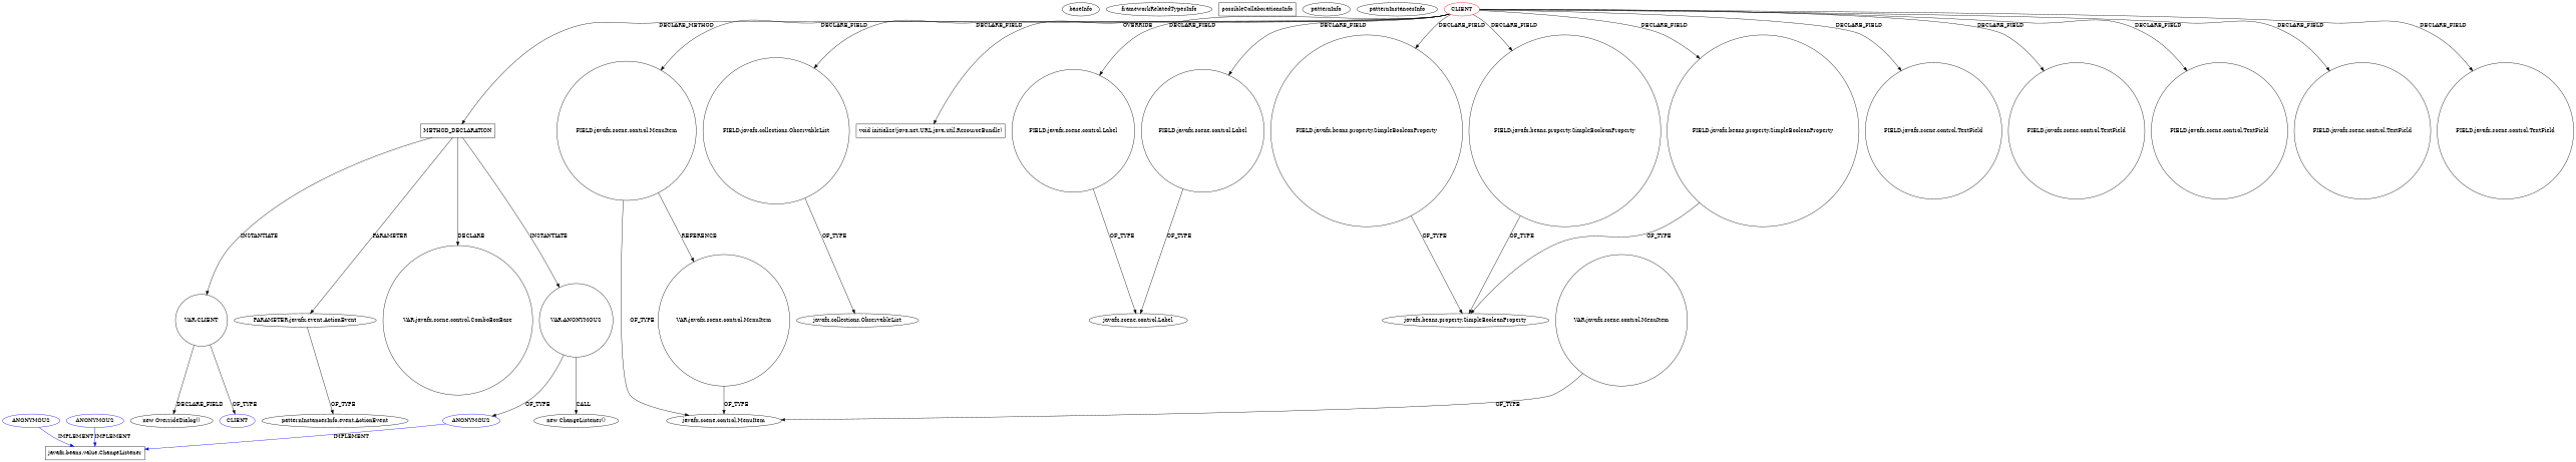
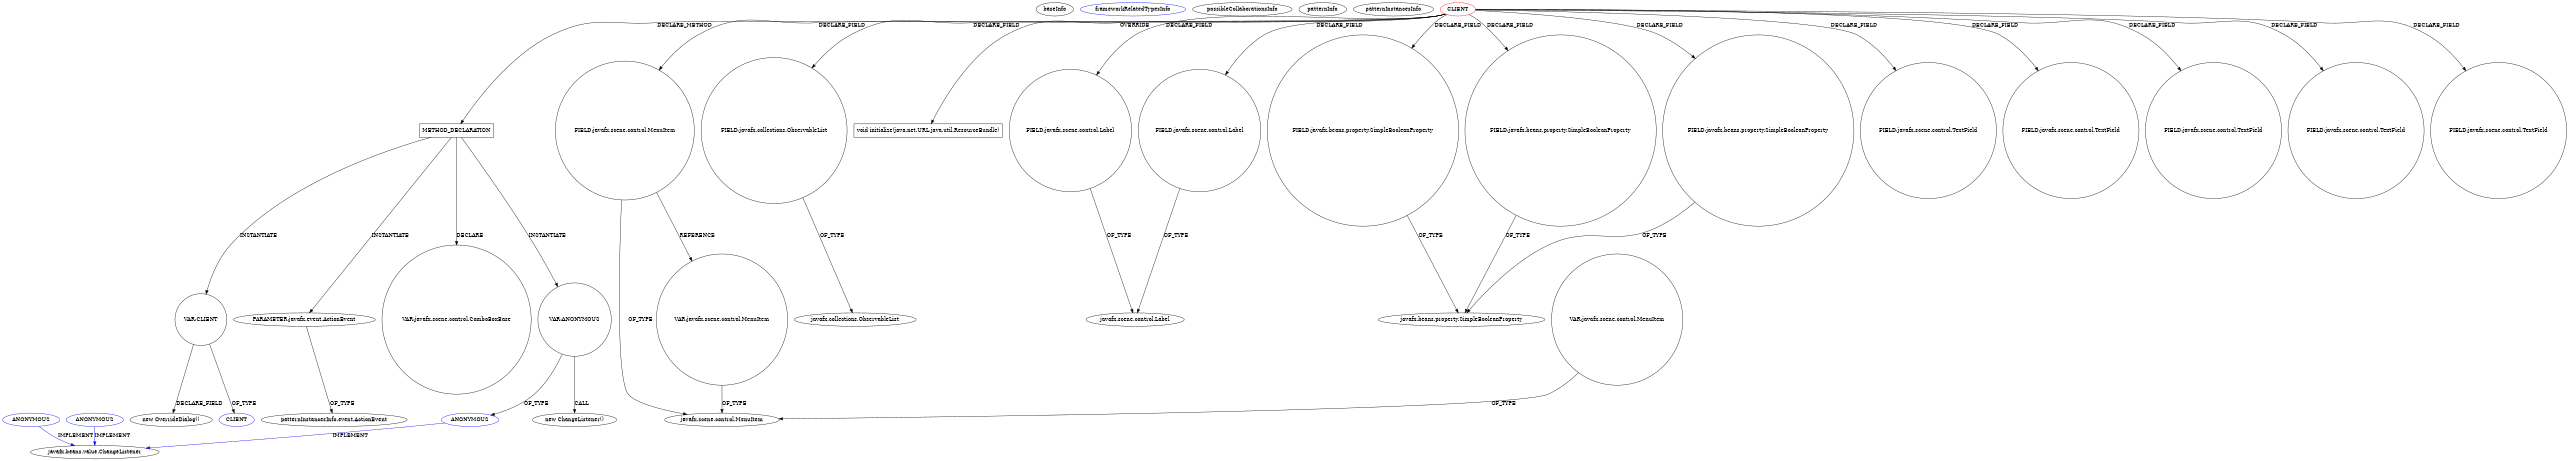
  digraph {
    node [isFrameworkType=false vertexType=FIELD_DECLARATION]
    baseInfo [category=pattern graphId=4230 isAnonymous=false possibleRelation=false isFrameworkType="" vertexType=""]
-   frameworkRelatedTypesInfo [isFrameworkType="" vertexType=""]
-   possibleCollaborationsInfo [shape=box isFrameworkType="" vertexType=""]
+   frameworkRelatedTypesInfo [color=blue isFrameworkType="" vertexType=""]
+   possibleCollaborationsInfo [isFrameworkType="" vertexType=""]
    patternInfo [frequency=2.0 patternRootClient=0 isFrameworkType="" vertexType=""]
    patternInstancesInfo [0="hock323-eventManager~/hock323-eventManager/EventManager-master/src/eventManager/controller/pokerTournament/BlindsController.java~BlindsController~2976" 1="hock323-eventManager~/hock323-eventManager/EventManager-master/src/eventManager/controller/pokerTournament/TournamentController.java~TournamentController~3009" isFrameworkType="" vertexType=""]
    n6 [label="new OverrideDialog()" vertexType=CONSTRUCTOR_CALL]
    n7 [label="VAR:CLIENT" shape=circle vertexType=VARIABLE_EXPRESION]
    n8 [color=blue label=CLIENT vertexType=REFERENCE_CLIENT_CLASS_DECLARATION]
    n9 [label=METHOD_DECLARATION shape=box vertexType=CLIENT_METHOD_DECLARATION]
    n10 [label="PARAMETER:javafx.event.ActionEvent" vertexType=PARAMETER_DECLARATION]
    n11 [label="VAR:javafx.scene.control.ComboBoxBase" shape=circle vertexType=VARIABLE_EXPRESION]
    n12 [label="VAR:ANONYMOUS" shape=circle vertexType=VARIABLE_EXPRESION]
    n13 [label="patternInstancesInfo.event.ActionEvent" vertexType=FRAMEWORK_CLASS_TYPE]
    n14 [color=blue label=ANONYMOUS vertexType=REFERENCE_ANONYMOUS_DECLARATION]
    n15 [label="new ChangeListener()" vertexType=CONSTRUCTOR_CALL]
    n16 [color=red label=CLIENT vertexType=ROOT_CLIENT_CLASS_DECLARATION]
    n17 [label="FIELD:javafx.scene.control.MenuItem" shape=circle]
    n18 [label="FIELD:javafx.collections.ObservableList" shape=circle]
    n19 [label="void initialize(java.net.URL,java.util.ResourceBundle)" shape=box vertexType=OVERRIDING_METHOD_DECLARATION]
    n20 [label="FIELD:javafx.scene.control.Label" shape=circle]
    n21 [label="FIELD:javafx.scene.control.Label" shape=circle]
    n22 [label="FIELD:javafx.beans.property.SimpleBooleanProperty" shape=circle]
    n23 [label="FIELD:javafx.beans.property.SimpleBooleanProperty" shape=circle]
    n24 [label="FIELD:javafx.beans.property.SimpleBooleanProperty" shape=circle]
    n25 [label="FIELD:javafx.scene.control.TextField" shape=circle]
    n26 [label="FIELD:javafx.scene.control.TextField" shape=circle]
    n27 [label="FIELD:javafx.scene.control.TextField" shape=circle]
    n28 [label="FIELD:javafx.scene.control.TextField" shape=circle]
    n29 [label="FIELD:javafx.scene.control.TextField" shape=circle]
    n30 [label="javafx.scene.control.MenuItem" vertexType=FRAMEWORK_CLASS_TYPE]
    n31 [label="VAR:javafx.scene.control.MenuItem" shape=circle vertexType=VARIABLE_EXPRESION]
    n32 [label="javafx.collections.ObservableList" vertexType=FRAMEWORK_INTERFACE_TYPE]
    n33 [label="javafx.scene.control.Label" vertexType=FRAMEWORK_CLASS_TYPE]
    n34 [label="javafx.beans.property.SimpleBooleanProperty" vertexType=FRAMEWORK_CLASS_TYPE]
    n35 [label="VAR:javafx.scene.control.MenuItem" shape=circle vertexType=VARIABLE_EXPRESION]
-   n36 [label="javafx.beans.value.ChangeListener" vertexType=FRAMEWORK_INTERFACE_TYPE shape=box]
+   n36 [label="javafx.beans.value.ChangeListener" vertexType=FRAMEWORK_INTERFACE_TYPE]
    n37 [color=blue label=ANONYMOUS vertexType=REFERENCE_ANONYMOUS_DECLARATION]
    n38 [color=blue label=ANONYMOUS vertexType=REFERENCE_ANONYMOUS_DECLARATION]
    n7 -> n6 [label=DECLARE_FIELD]
    n7 -> n8 [label=OF_TYPE]
    n9 -> n7 [label=INSTANTIATE]
-   n9 -> n10 [label=PARAMETER]
+   n9 -> n10 [label=INSTANTIATE]
    n9 -> n11 [label=DECLARE]
    n9 -> n12 [label=INSTANTIATE]
    n10 -> n13 [label=OF_TYPE]
    n12 -> n14 [label=OF_TYPE]
    n12 -> n15 [label=CALL]
    n14 -> n36 [color=blue label=IMPLEMENT]
    n16 -> n9 [label=DECLARE_METHOD]
    n16 -> n17 [label=DECLARE_FIELD]
    n16 -> n18 [label=DECLARE_FIELD]
    n16 -> n19 [label=OVERRIDE]
    n16 -> n20 [label=DECLARE_FIELD]
    n16 -> n21 [label=DECLARE_FIELD]
    n16 -> n22 [label=DECLARE_FIELD]
    n16 -> n23 [label=DECLARE_FIELD]
    n16 -> n24 [label=DECLARE_FIELD]
    n16 -> n25 [label=DECLARE_FIELD]
    n16 -> n26 [label=DECLARE_FIELD]
    n16 -> n27 [label=DECLARE_FIELD]
    n16 -> n28 [label=DECLARE_FIELD]
    n16 -> n29 [label=DECLARE_FIELD]
    n17 -> n30 [label=OF_TYPE]
    n17 -> n31 [label=REFERENCE]
    n18 -> n32 [label=OF_TYPE]
    n20 -> n33 [label=OF_TYPE]
    n21 -> n33 [label=OF_TYPE]
    n22 -> n34 [label=OF_TYPE]
    n23 -> n34 [label=OF_TYPE]
    n24 -> n34 [label=OF_TYPE]
    n31 -> n30 [label=OF_TYPE]
    n35 -> n30 [label=OF_TYPE]
    n37 -> n36 [color=blue label=IMPLEMENT]
    n38 -> n36 [color=blue label=IMPLEMENT]
  }
